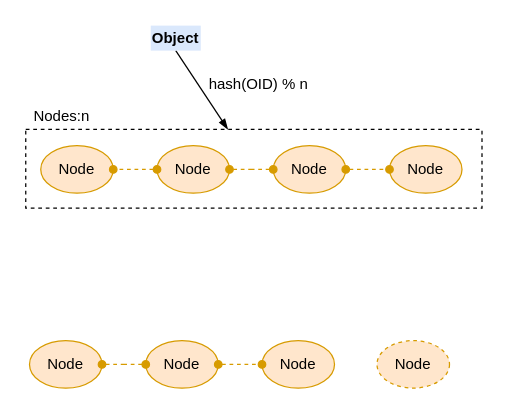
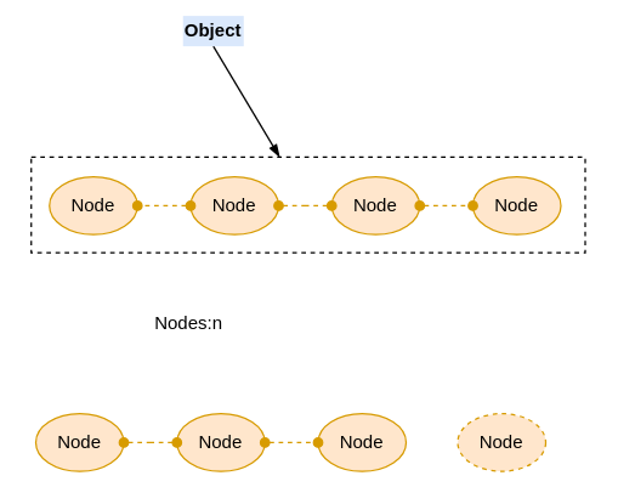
  <mxCell id="0" />
  <mxCell id="1" parent="0" />
  <mxCell id="2" value="" style="rounded=0;whiteSpace=wrap;html=1;dashed=1;" parent="1" vertex="1"><mxGeometry x="20" y="103" width="365" height="63" as="geometry" /></mxCell>
  <mxCell id="3" value="Node" style="ellipse;whiteSpace=wrap;html=1;fillColor=#ffe6cc;strokeColor=#d79b00;" parent="1" vertex="1"><mxGeometry x="32" y="116" width="58" height="38" as="geometry" /></mxCell>
  <mxCell id="4" value="Node" style="ellipse;whiteSpace=wrap;html=1;fillColor=#ffe6cc;strokeColor=#d79b00;" parent="1" vertex="1"><mxGeometry x="125" y="116" width="58" height="38" as="geometry" /></mxCell>
  <mxCell id="5" value="Node" style="ellipse;whiteSpace=wrap;html=1;fillColor=#ffe6cc;strokeColor=#d79b00;" parent="1" vertex="1"><mxGeometry x="218" y="116" width="58" height="38" as="geometry" /></mxCell>
  <mxCell id="6" value="Node" style="ellipse;whiteSpace=wrap;html=1;fillColor=#ffe6cc;strokeColor=#d79b00;" parent="1" vertex="1"><mxGeometry x="311" y="116" width="58" height="38" as="geometry" /></mxCell>
  <mxCell id="7" style="edgeStyle=none;rounded=0;orthogonalLoop=1;jettySize=auto;html=1;exitX=0;exitY=0.5;exitDx=0;exitDy=0;entryX=1;entryY=0.5;entryDx=0;entryDy=0;dashed=1;startArrow=oval;startFill=1;endArrow=oval;endFill=1;fillColor=#ffe6cc;strokeColor=#d79b00;" parent="1" source="4" target="3" edge="1"><mxGeometry relative="1" as="geometry" /></mxCell>
  <mxCell id="8" style="edgeStyle=orthogonalEdgeStyle;rounded=0;orthogonalLoop=1;jettySize=auto;html=1;exitX=1;exitY=0.5;exitDx=0;exitDy=0;entryX=0;entryY=0.5;entryDx=0;entryDy=0;dashed=1;startArrow=oval;startFill=1;endArrow=oval;endFill=1;fillColor=#ffe6cc;strokeColor=#d79b00;" parent="1" source="5" target="6" edge="1"><mxGeometry relative="1" as="geometry" /></mxCell>
  <mxCell id="9" style="edgeStyle=orthogonalEdgeStyle;rounded=0;orthogonalLoop=1;jettySize=auto;html=1;exitX=1;exitY=0.5;exitDx=0;exitDy=0;dashed=1;startArrow=oval;startFill=1;endArrow=oval;endFill=1;fillColor=#ffe6cc;strokeColor=#d79b00;" parent="1" source="4" target="5" edge="1"><mxGeometry relative="1" as="geometry" /></mxCell>
  <mxCell id="10" style="rounded=0;orthogonalLoop=1;jettySize=auto;html=1;exitX=0.5;exitY=1;exitDx=0;exitDy=0;startArrow=none;startFill=0;endArrow=blockThin;endFill=1;" parent="1" source="11" target="2" edge="1"><mxGeometry relative="1" as="geometry" /></mxCell>
- <mxCell id="11" value="&lt;b&gt;Object&lt;/b&gt;" style="text;html=1;fillColor=#dae8fc;align=center;verticalAlign=middle;whiteSpace=wrap;rounded=0;" parent="1" vertex="1"><mxGeometry x="120" y="20" width="40" height="20" as="geometry" /></mxCell>
- <mxCell id="12" value="hash(OID) % n" style="text;html=1;strokeColor=none;fillColor=none;align=center;verticalAlign=middle;whiteSpace=wrap;rounded=0;dashed=1;" parent="1" vertex="1"><mxGeometry x="149" y="57" width="115" height="20" as="geometry" /></mxCell>
- <mxCell id="13" value="Nodes:n" style="text;html=1;strokeColor=none;fillColor=none;align=center;verticalAlign=middle;whiteSpace=wrap;rounded=0;dashed=1;" parent="1" vertex="1"><mxGeometry x="20" y="83" width="58" height="20" as="geometry" /></mxCell>
+ <mxCell id="11" value="&lt;b&gt;Object&lt;/b&gt;" style="text;html=1;fillColor=#dae8fc;align=center;verticalAlign=middle;whiteSpace=wrap;rounded=0;" parent="1" vertex="1"><mxGeometry x="120" y="10" width="40" height="20" as="geometry" /></mxCell>
+ <mxCell id="13" value="Nodes:n" style="text;html=1;strokeColor=none;fillColor=none;align=center;verticalAlign=middle;whiteSpace=wrap;rounded=0;dashed=1;" parent="1" vertex="1"><mxGeometry x="95" y="203" width="58" height="20" as="geometry" /></mxCell>
  <mxCell id="14" value="Node" style="ellipse;whiteSpace=wrap;html=1;fillColor=#ffe6cc;strokeColor=#d79b00;" parent="1" vertex="1"><mxGeometry x="23" y="272" width="58" height="38" as="geometry" /></mxCell>
  <mxCell id="15" value="Node" style="ellipse;whiteSpace=wrap;html=1;fillColor=#ffe6cc;strokeColor=#d79b00;" parent="1" vertex="1"><mxGeometry x="116" y="272" width="58" height="38" as="geometry" /></mxCell>
  <mxCell id="16" value="Node" style="ellipse;whiteSpace=wrap;html=1;fillColor=#ffe6cc;strokeColor=#d79b00;" parent="1" vertex="1"><mxGeometry x="209" y="272" width="58" height="38" as="geometry" /></mxCell>
  <mxCell id="17" style="edgeStyle=orthogonalEdgeStyle;rounded=0;orthogonalLoop=1;jettySize=auto;html=1;exitX=1;exitY=0.5;exitDx=0;exitDy=0;entryX=0;entryY=0.5;entryDx=0;entryDy=0;dashed=1;startArrow=oval;startFill=1;endArrow=oval;endFill=1;fillColor=#ffe6cc;strokeColor=#d79b00;" parent="1" source="15" target="16" edge="1"><mxGeometry relative="1" as="geometry" /></mxCell>
  <mxCell id="18" style="edgeStyle=orthogonalEdgeStyle;rounded=0;orthogonalLoop=1;jettySize=auto;html=1;exitX=1;exitY=0.5;exitDx=0;exitDy=0;dashed=1;startArrow=oval;startFill=1;endArrow=oval;endFill=1;fillColor=#ffe6cc;strokeColor=#d79b00;" parent="1" source="14" target="15" edge="1"><mxGeometry relative="1" as="geometry" /></mxCell>
  <mxCell id="19" value="Node" style="ellipse;whiteSpace=wrap;html=1;fillColor=#ffe6cc;strokeColor=#d79b00;dashed=1;" parent="1" vertex="1"><mxGeometry x="301" y="272" width="58" height="38" as="geometry" /></mxCell>
